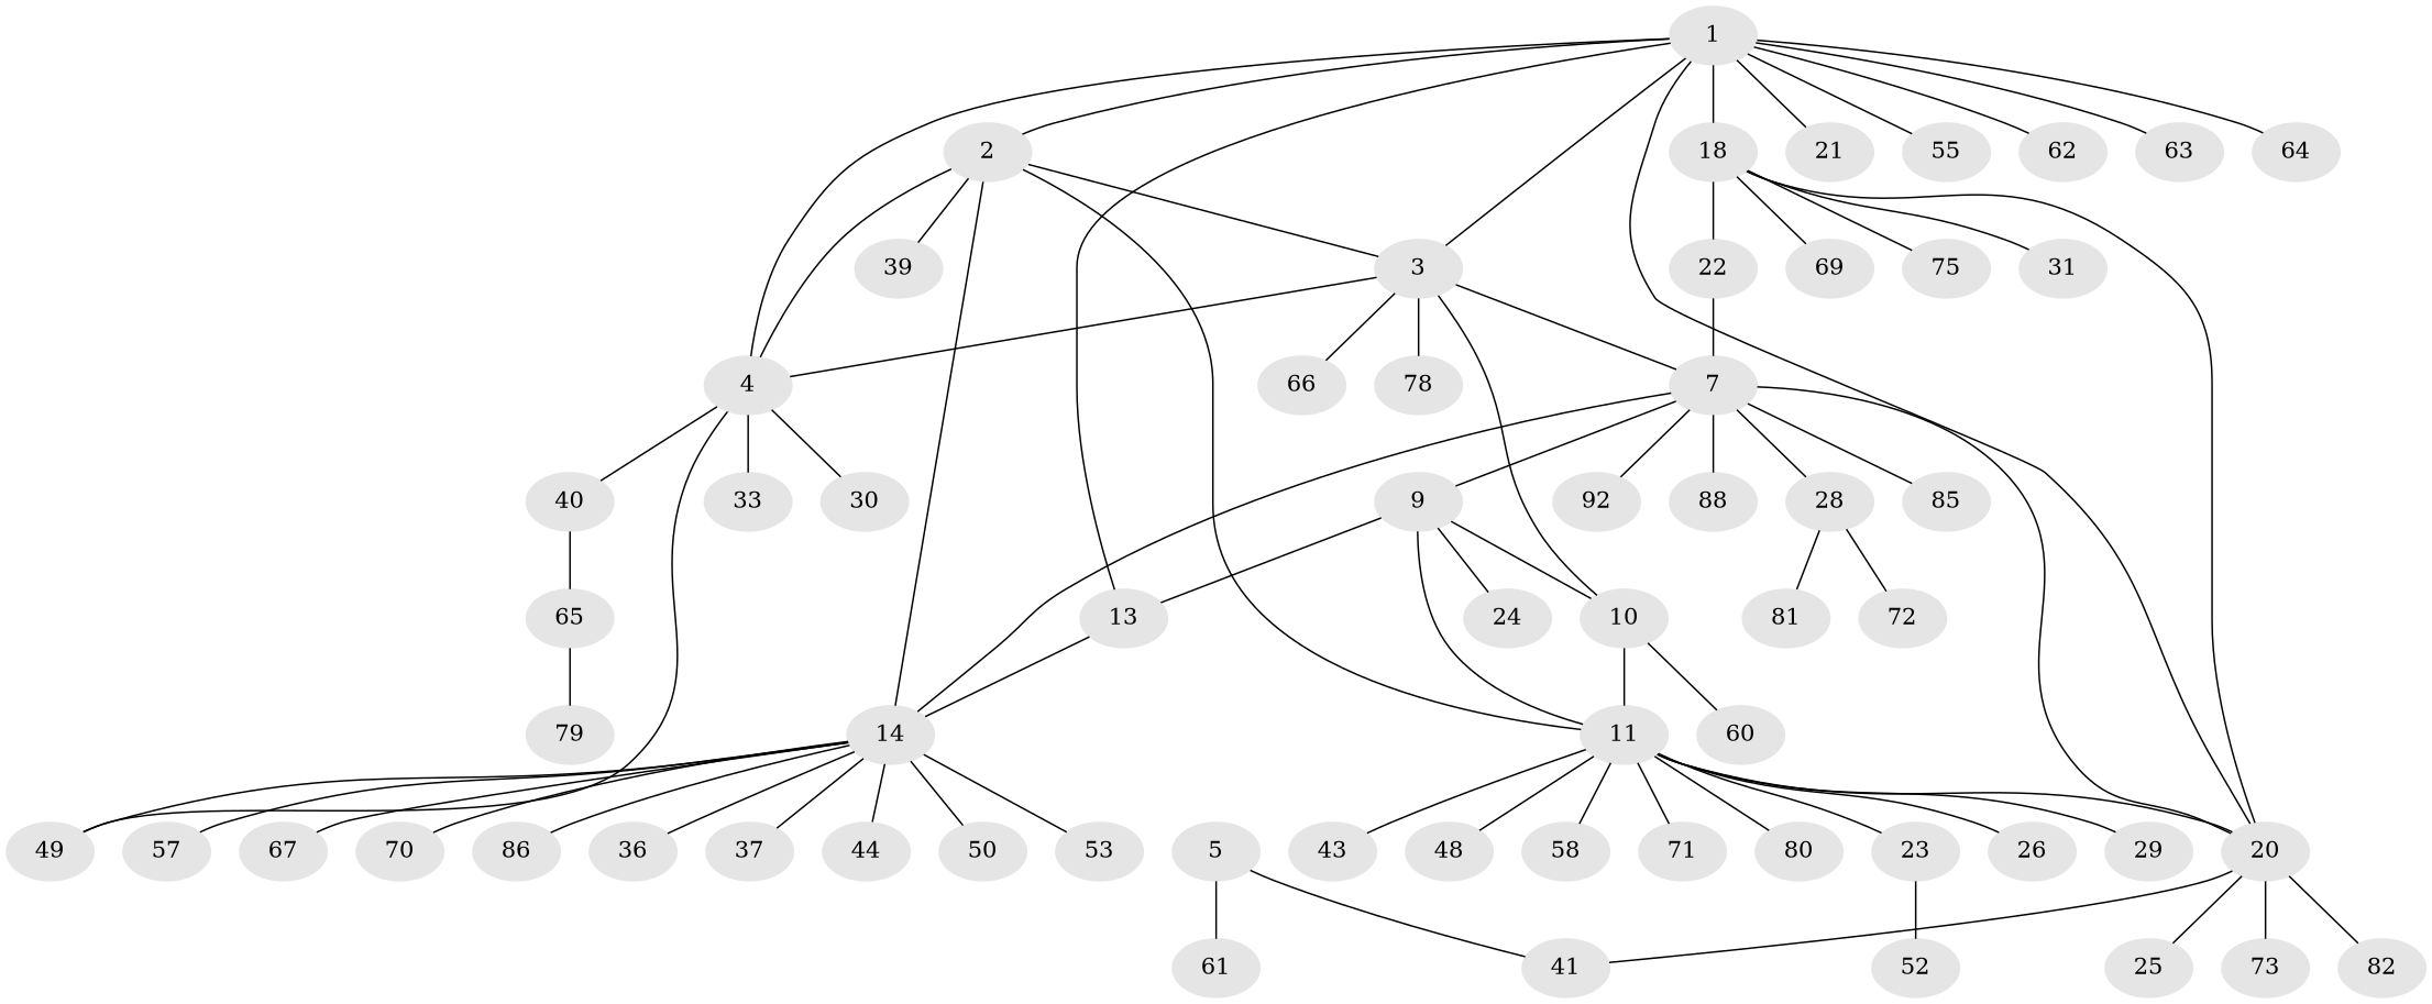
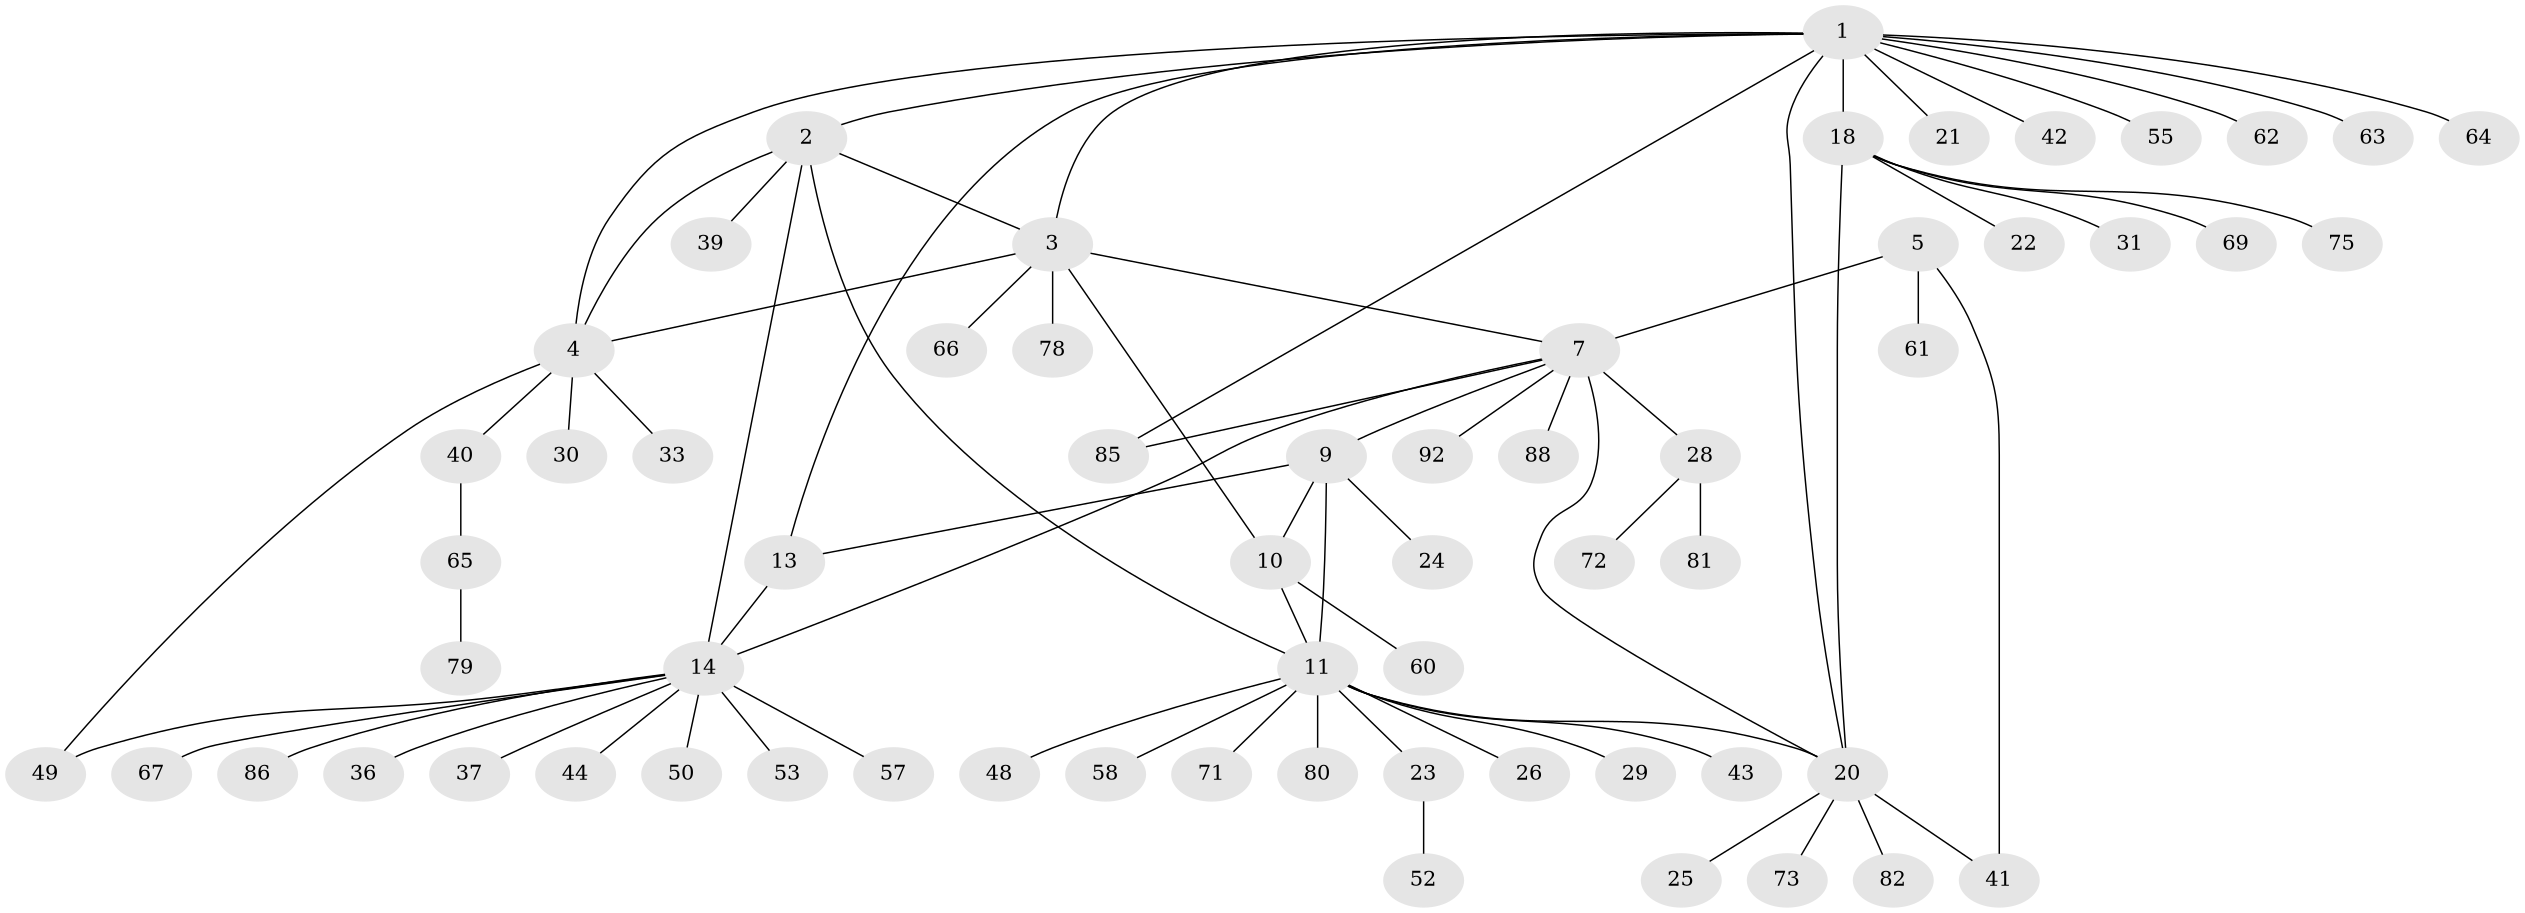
  graph {
    node [color=gray90 style=filled]
    1 [super="+17"]
    2 [super="+54"]
    3 [super="+46"]
    4 [super="+34"]
    13 [super="+16"]
    18 [super="+19"]
    20 [super="+77"]
    21 [super="+74"]
+   42 [super="+51"]
    55
    62
    63
    64
    85
    11 [super="+12"]
    14 [super="+15"]
    39
    7 [super="+8"]
    10 [super="+68"]
    66
    78
    30
    33
    40
    49
    22 [super="+45"]
    31
    69
    75
    41 [super="+59"]
    25
    73 [super="+84"]
    82
    23 [super="+35"]
    26
    29
    43
    48
    58
    71
    80
    36
    37
    44
    50
    53 [super="+56"]
    57
    67
-   70
    86
    9 [super="+27"]
    28 [super="+38"]
    n53 [label=92]
    n54 [label=88]
    60
    65
    5 [super="+6"]
    61
    24
    72
    81
    52
    79
    1 -- 2
    1 -- 3
    1 -- 4 [weight=2]
    1 -- 13
    1 -- 18 [weight=2]
    1 -- 20
    1 -- 21
+   1 -- 42
    1 -- 55
    1 -- 62
    1 -- 63
    1 -- 64
+   1 -- 85
    2 -- 3
    2 -- 4
    2 -- 11
    2 -- 14
    2 -- 39
    3 -- 4
    3 -- 7
    3 -- 10
    3 -- 66
    3 -- 78
    4 -- 30
    4 -- 33
    4 -- 40
    4 -- 49
    13 -- 14 [weight=4]
    18 -- 20 [weight=2]
    18 -- 22
    18 -- 31
    18 -- 69
    18 -- 75
    20 -- 41
    20 -- 25
    20 -- 73
    20 -- 82
    11 -- 20
    11 -- 23
    11 -- 26
    11 -- 29
    11 -- 43
    11 -- 48
    11 -- 58
    11 -- 71
    11 -- 80
    14 -- 49
    14 -- 36
    14 -- 37
    14 -- 44
    14 -- 50
    14 -- 53
    14 -- 57
    14 -- 67
-   14 -- 70
    14 -- 86
    7 -- 20
    7 -- 85
    7 -- 14
    7 -- 9
    7 -- 28
    7 -- n53
    7 -- n54
    10 -- 11 [weight=2]
    10 -- 60
    40 -- 65
    23 -- 52
    9 -- 13
    9 -- 11 [weight=2]
    9 -- 10
    9 -- 24
    28 -- 72
    28 -- 81
    65 -- 79
-   22 -- 7 [weight=4]
+   5 -- 7 [weight=4]
    5 -- 41
    5 -- 61
  }
